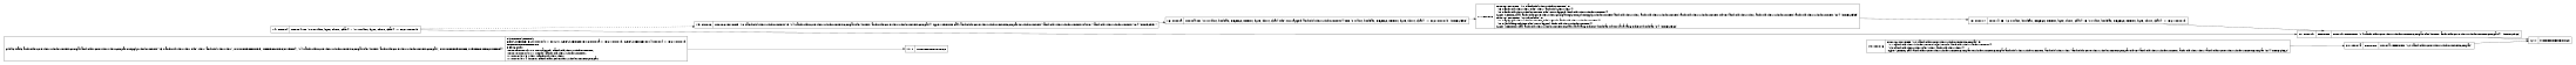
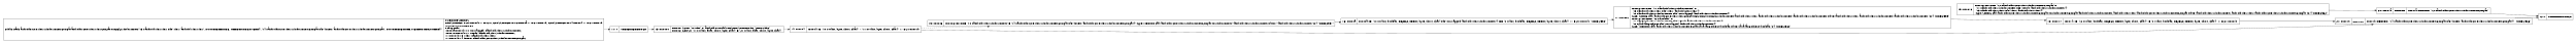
  digraph {
    rankdir=LR
    node [shape=record]
    n1 [label="{11\:\ ?|MTH_ENTER_BLOCK\l}"]
+   n2 [label="{13\:\ 0x0000|0x0000: SGET  (r0 I:int) =  android.os.Build.VERSION.SDK_INT int  (LINE:2556)\l0x0002: CONST  (r1 I:??[int, float, short, byte, char]) = (21 ??[int, float, short, byte, char]) \l}"]
    n3 [label="{14\:\ 0x0004|0x0004: IF  (r0 I:??[int, byte, short, char]) \< (r1 I:??[int, byte, short, char])  \-\> B:21:0x001b \l}"]
    n4 [label="{15\:\ 0x0006|0x0006: INVOKE  (r0 I:android.view.WindowInsets) = (r4 I:androidx.core.view.WindowInsetsCompat A[D('insets' androidx.core.view.WindowInsetsCompat)]) type: VIRTUAL call: androidx.core.view.WindowInsetsCompat.toWindowInsets():android.view.WindowInsets A[MD:():android.view.WindowInsets (m)] (LINE:2557)\l}"]
    n5 [label="{21\:\ 0x001b|RETURN\l|0x001b: RETURN  (r4 I:androidx.core.view.WindowInsetsCompat A[D('insets' androidx.core.view.WindowInsetsCompat)])  (LINE:2566)\l}"]
    n6 [label="{16\:\ 0x000a|0x000a: IF  (r0 I:??[int, boolean, OBJECT, ARRAY, byte, short, char] A[D('unwrapped' android.view.WindowInsets)]) == (0 ??[int, boolean, OBJECT, ARRAY, byte, short, char])  \-\> B:21:0x001b  (LINE:2558)\l}"]
-   n7 [label="{12\:\ ?|MTH_ENTER_BLOCK\l}"]
+   n7 [label="{12\:\ ?|MTH_EXIT_BLOCK\l}"]
    n8 [label="{17\:\ 0x000c|0x000c: INVOKE  (r1 I:android.view.WindowInsets) = \l  (r3 I:android.view.View A[D('view' android.view.View)])\l  (r0 I:android.view.WindowInsets A[D('unwrapped' android.view.WindowInsets)])\l type: STATIC call: androidx.core.view.ViewCompat.Api20Impl.onApplyWindowInsets(android.view.View, android.view.WindowInsets):android.view.WindowInsets A[MD:(android.view.View, android.view.WindowInsets):android.view.WindowInsets (m)] (LINE:2559)\l0x0010: INVOKE  (r2 I:boolean) = \l  (r1 I:android.view.WindowInsets A[D('result' android.view.WindowInsets)])\l  (r0 I:java.lang.Object A[D('unwrapped' android.view.WindowInsets)])\l type: VIRTUAL call: android.view.WindowInsets.equals(java.lang.Object):boolean A[MD:(java.lang.Object):boolean (c)] (LINE:2560)\l}"]
    n9 [label="{18\:\ 0x0014|0x0014: IF  (r2 I:??[int, boolean, OBJECT, ARRAY, byte, short, char]) != (0 ??[int, boolean, OBJECT, ARRAY, byte, short, char])  \-\> B:21:0x001b \l}"]
    n10 [label="{19\:\ 0x0016|0x0016: INVOKE  (r2 I:androidx.core.view.WindowInsetsCompat) = \l  (r1 I:android.view.WindowInsets A[D('result' android.view.WindowInsets)])\l  (r3 I:android.view.View A[D('view' android.view.View)])\l type: STATIC call: androidx.core.view.WindowInsetsCompat.toWindowInsetsCompat(android.view.WindowInsets, android.view.View):androidx.core.view.WindowInsetsCompat A[MD:(android.view.WindowInsets, android.view.View):androidx.core.view.WindowInsetsCompat (m)] (LINE:2562)\l}"]
    n11 [label="{20\:\ 0x001a|RETURN\l|0x001a: RETURN  (r2 I:androidx.core.view.WindowInsetsCompat) \l}"]
    n12 [label="{public static androidx.core.view.WindowInsetsCompat androidx.core.view.ViewCompat.onApplyWindowInsets((r3 I:android.view.View A[D('view' android.view.View), IMMUTABLE_TYPE, METHOD_ARGUMENT]), (r4 I:androidx.core.view.WindowInsetsCompat A[D('insets' androidx.core.view.WindowInsetsCompat), IMMUTABLE_TYPE, METHOD_ARGUMENT]))  | USE_LINES_HINTS\lCROSS_EDGE: B:21:0x001b \-\> B:12:?, CROSS_EDGE: B:16:0x000a \-\> B:21:0x001b, CROSS_EDGE: B:14:0x0004 \-\> B:21:0x001b\lINLINE_NOT_NEEDED\lDebug Info:\l  0x000a\-0x001b: r0 'unwrapped' Landroid\/view\/WindowInsets;\l  0x0010\-0x001b: r1 'result' Landroid\/view\/WindowInsets;\l  \-1 \-0x001b: r3 'view' Landroid\/view\/View;\l  \-1 \-0x001b: r4 'insets' Landroidx\/core\/view\/WindowInsetsCompat;\l}"]
+   n1 -> n2
+   n2 -> n3
    n3 -> n4 [style=dashed]
    n3 -> n5
    n4 -> n6
    n5 -> n7
    n6 -> n8 [style=dashed]
    n8 -> n9
    n9 -> n5
    n10 -> n11
    n11 -> n7
    n12 -> n1
  }
